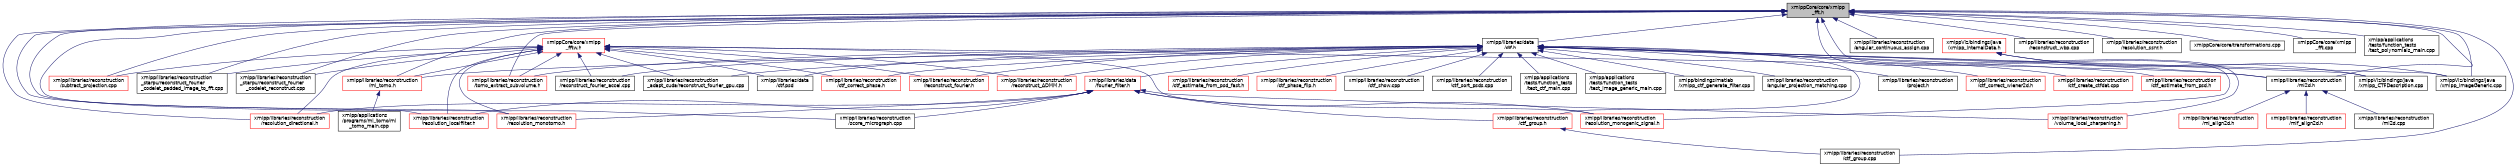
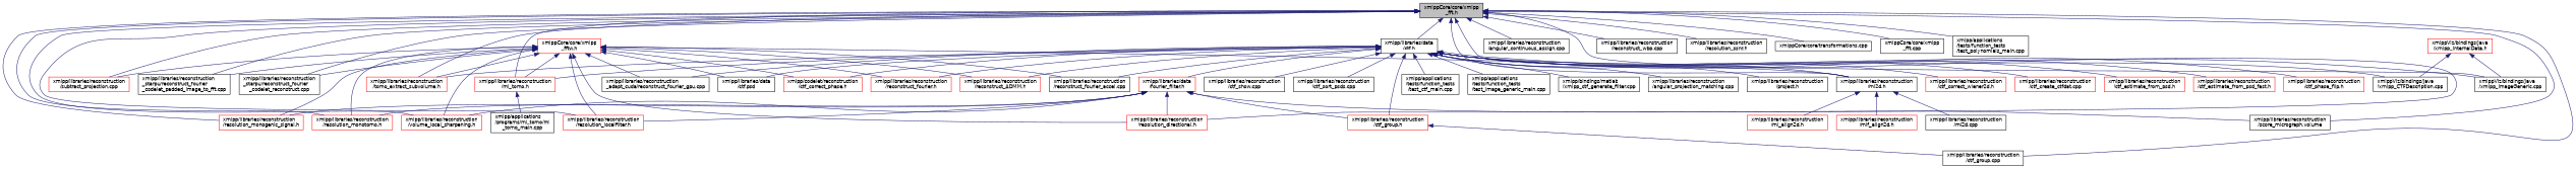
  digraph {
    node [color=black fillcolor=white fontname=Helvetica fontsize=10 shape=record style=filled]
    edge [color=midnightblue dir=back fontname=Helvetica fontsize=10 labelfontname=Helvetica labelfontsize=10 style=solid]
    n1 [fillcolor=grey75 fontcolor=black height=0.2 label="xmippCore/core/xmipp\l_fft.h" width=0.4]
    n2 [height=0.2 label="xmipp/applications\l/tests/function_tests\l/test_polynomials_main.cpp" width=0.4]
    n3 [height=0.2 label="xmipp/libraries/data\l/ctf.h" width=0.4]
    n4 [height=0.2 label="xmipp/libraries/reconstruction\l/ctf_group.cpp" width=0.4]
    n5 [color=red height=0.2 label="xmipp/libraries/reconstruction\l/resolution_directional.h" width=0.4]
    n6 [color=red height=0.2 label="xmipp/libraries/reconstruction\l/resolution_localfilter.h" width=0.4]
    n7 [color=red height=0.2 label="xmipp/libraries/reconstruction\l/resolution_monogenic_signal.h" width=0.4]
    n8 [color=red height=0.2 label="xmipp/libraries/reconstruction\l/resolution_monotomo.h" width=0.4]
-   n9 [height=0.2 label="xmipp/libraries/reconstruction\l/score_micrograph.cpp" width=0.4]
+   n9 [height=0.2 label="xmipp/libraries/reconstruction\l/score_micrograph.volume" width=0.4]
    n10 [color=red height=0.2 label="xmipp/libraries/reconstruction\l/volume_local_sharpening.h" width=0.4]
    n11 [height=0.2 label="xmipp/libraries/reconstruction\l/ml2d.h" width=0.4]
    n12 [color=red height=0.2 label="xmipp/libraries/reconstruction\l/ml_tomo.h" width=0.4]
    n13 [color=red height=0.2 label="xmipp/libraries/reconstruction\l/tomo_extract_subvolume.h" width=0.4]
    n14 [height=0.2 label="xmippViz/bindings/java\l/xmipp_ImageGeneric.cpp" width=0.4]
    n15 [height=0.2 label="xmipp/libraries/reconstruction\l/angular_continuous_assign.cpp" width=0.4]
    n16 [height=0.2 label="xmipp/libraries/reconstruction\l/reconstruct_wbp.cpp" width=0.4]
    n17 [height=0.2 label="xmipp/libraries/reconstruction\l/resolution_ssnr.h" width=0.4]
    n18 [color=red height=0.2 label="xmipp/libraries/reconstruction\l/subtract_projection.cpp" width=0.4]
    n19 [height=0.2 label="xmipp/libraries/reconstruction\l_starpu/reconstruct_fourier\l_codelet_padded_image_to_fft.cpp" width=0.4]
    n20 [height=0.2 label="xmipp/libraries/reconstruction\l_starpu/reconstruct_fourier\l_codelet_reconstruct.cpp" width=0.4]
    n21 [height=0.2 label="xmippCore/core/transformations.cpp" width=0.4]
    n22 [height=0.2 label="xmippCore/core/xmipp\l_fft.cpp" width=0.4]
    n23 [height=0.2 label="xmipp/applications\l/tests/function_tests\l/test_ctf_main.cpp" width=0.4]
    n24 [height=0.2 label="xmipp/applications\l/tests/function_tests\l/test_image_generic_main.cpp" width=0.4]
    n25 [height=0.2 label="xmipp/bindings/matlab\l/xmipp_ctf_generate_filter.cpp" width=0.4]
    n26 [height=0.2 label="xmipp/libraries/data\l/ctf.psd" width=0.4]
    n27 [color=red height=0.2 label="xmipp/libraries/data\l/fourier_filter.h" width=0.4]
    n28 [color=red height=0.2 label="xmipp/libraries/reconstruction\l/ctf_group.h" width=0.4]
    n29 [height=0.2 label="xmipp/libraries/reconstruction\l/angular_projection_matching.cpp" width=0.4]
    n30 [height=0.2 label="xmipp/libraries/reconstruction\l/project.h" width=0.4]
-   n31 [color=red height=0.2 label="xmipp/libraries/reconstruction\l/ctf_correct_phase.h" width=0.4]
+   n31 [color=red height=0.2 label="xmipp/codelet/reconstruction\l/ctf_correct_phase.h" width=0.4]
    n32 [color=red height=0.2 label="xmipp/libraries/reconstruction\l/ctf_correct_wiener2d.h" width=0.4]
    n33 [color=red height=0.2 label="xmipp/libraries/reconstruction\l/ctf_create_ctfdat.cpp" width=0.4]
    n34 [color=red height=0.2 label="xmipp/libraries/reconstruction\l/ctf_estimate_from_psd.h" width=0.4]
    n35 [color=red height=0.2 label="xmipp/libraries/reconstruction\l/ctf_estimate_from_psd_fast.h" width=0.4]
    n36 [color=red height=0.2 label="xmipp/libraries/reconstruction\l/ctf_phase_flip.h" width=0.4]
    n37 [height=0.2 label="xmipp/libraries/reconstruction\l/ctf_show.cpp" width=0.4]
    n38 [height=0.2 label="xmipp/libraries/reconstruction\l/ctf_sort_psds.cpp" width=0.4]
    n39 [color=red height=0.2 label="xmipp/libraries/reconstruction\l/reconstruct_fourier.h" width=0.4]
    n40 [color=red height=0.2 label="xmipp/libraries/reconstruction\l/reconstruct_ADMM.h" width=0.4]
    n41 [height=0.2 label="xmipp/libraries/reconstruction\l/reconstruct_fourier_accel.cpp" width=0.4]
    n42 [height=0.2 label="xmipp/libraries/reconstruction\l_adapt_cuda/reconstruct_fourier_gpu.cpp" width=0.4]
    n43 [height=0.2 label="xmippViz/bindings/java\l/xmipp_CTFDescription.cpp" width=0.4]
    n44 [height=0.2 label="xmipp/libraries/reconstruction\l/ml2d.cpp" width=0.4]
    n45 [color=red height=0.2 label="xmipp/libraries/reconstruction\l/ml_align2d.h" width=0.4]
    n46 [color=red height=0.2 label="xmipp/libraries/reconstruction\l/mlf_align2d.h" width=0.4]
    n47 [height=0.2 label="xmipp/applications\l/programs/ml_tomo/ml\l_tomo_main.cpp" width=0.4]
    n48 [color=red height=0.2 label="xmippCore/core/xmipp\l_fftw.h" width=0.4]
    n49 [color=red height=0.2 label="xmippViz/bindings/java\l/xmipp_InternalData.h" width=0.4]
    n1 -> n2
    n1 -> n3
    n1 -> n4
    n1 -> n5
    n1 -> n6
    n1 -> n7
    n1 -> n8
    n1 -> n9
    n1 -> n10
    n1 -> n11
    n1 -> n12
    n1 -> n13
    n1 -> n14
    n1 -> n15
    n1 -> n16
    n1 -> n17
    n1 -> n18
    n1 -> n19
    n1 -> n20
    n1 -> n21
    n1 -> n22
    n3 -> n11
    n3 -> n12
    n3 -> n13
    n3 -> n14
    n3 -> n23
    n3 -> n24
    n3 -> n25
    n3 -> n26
    n3 -> n27
    n3 -> n28
    n3 -> n29
    n3 -> n30
    n3 -> n31
    n3 -> n32
    n3 -> n33
    n3 -> n34
    n3 -> n35
    n3 -> n36
    n3 -> n37
    n3 -> n38
    n3 -> n39
    n3 -> n40
    n3 -> n41
    n3 -> n42
    n3 -> n43
    n11 -> n44
    n11 -> n45
    n11 -> n46
    n12 -> n47
    n27 -> n5
    n27 -> n6
    n27 -> n7
    n27 -> n8
    n27 -> n9
    n27 -> n10
    n27 -> n28
    n28 -> n4
    n48 -> n5
    n48 -> n6
    n48 -> n7
    n48 -> n8
+   n48 -> n10
    n48 -> n11
    n48 -> n12
    n48 -> n13
    n48 -> n18
    n48 -> n19
    n48 -> n20
    n48 -> n26
    n48 -> n31
    n48 -> n39
    n48 -> n40
    n48 -> n41
    n48 -> n42
    n49 -> n14
    n49 -> n43
  }
